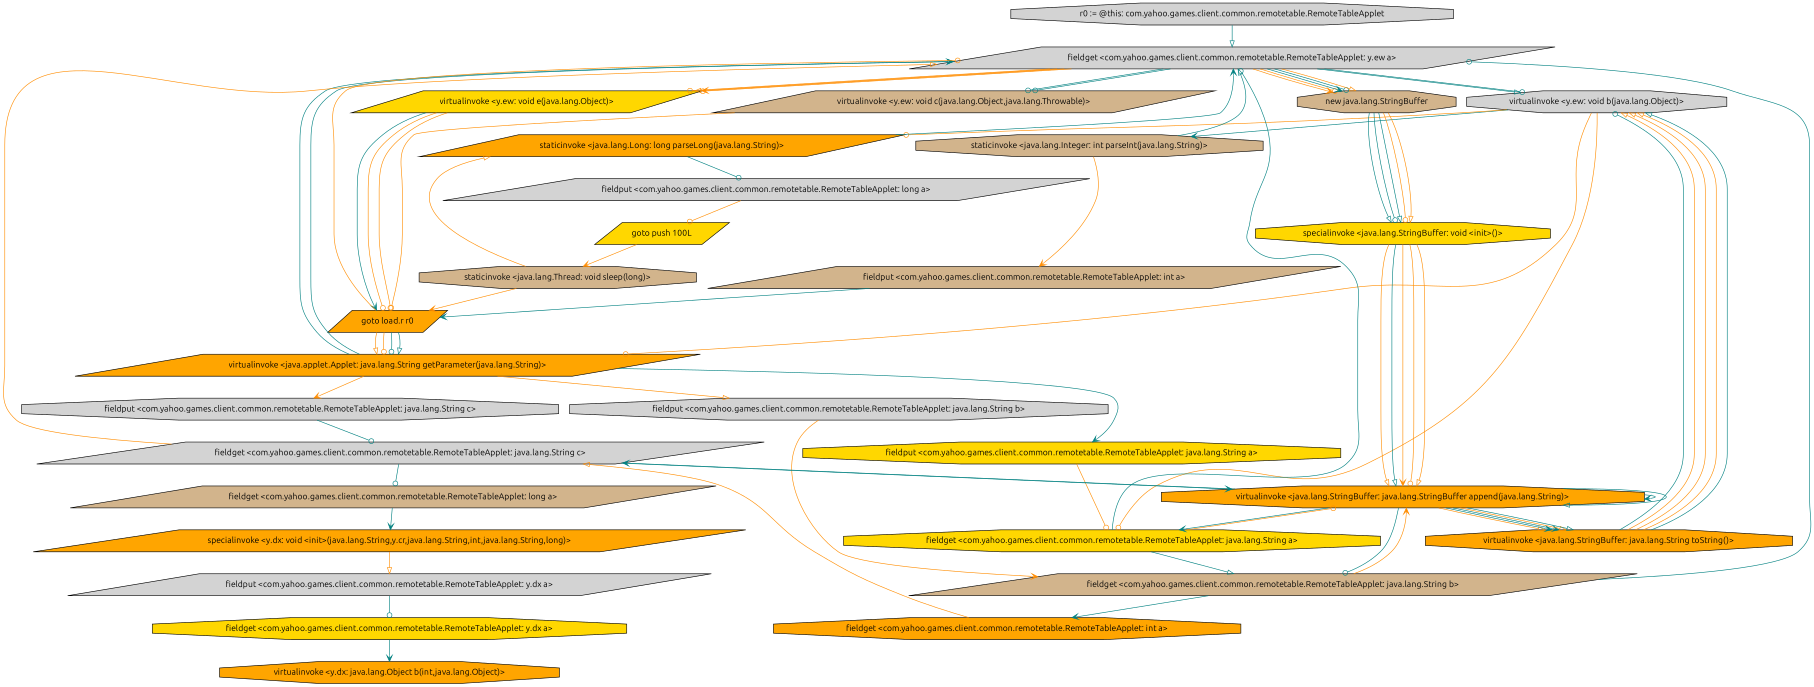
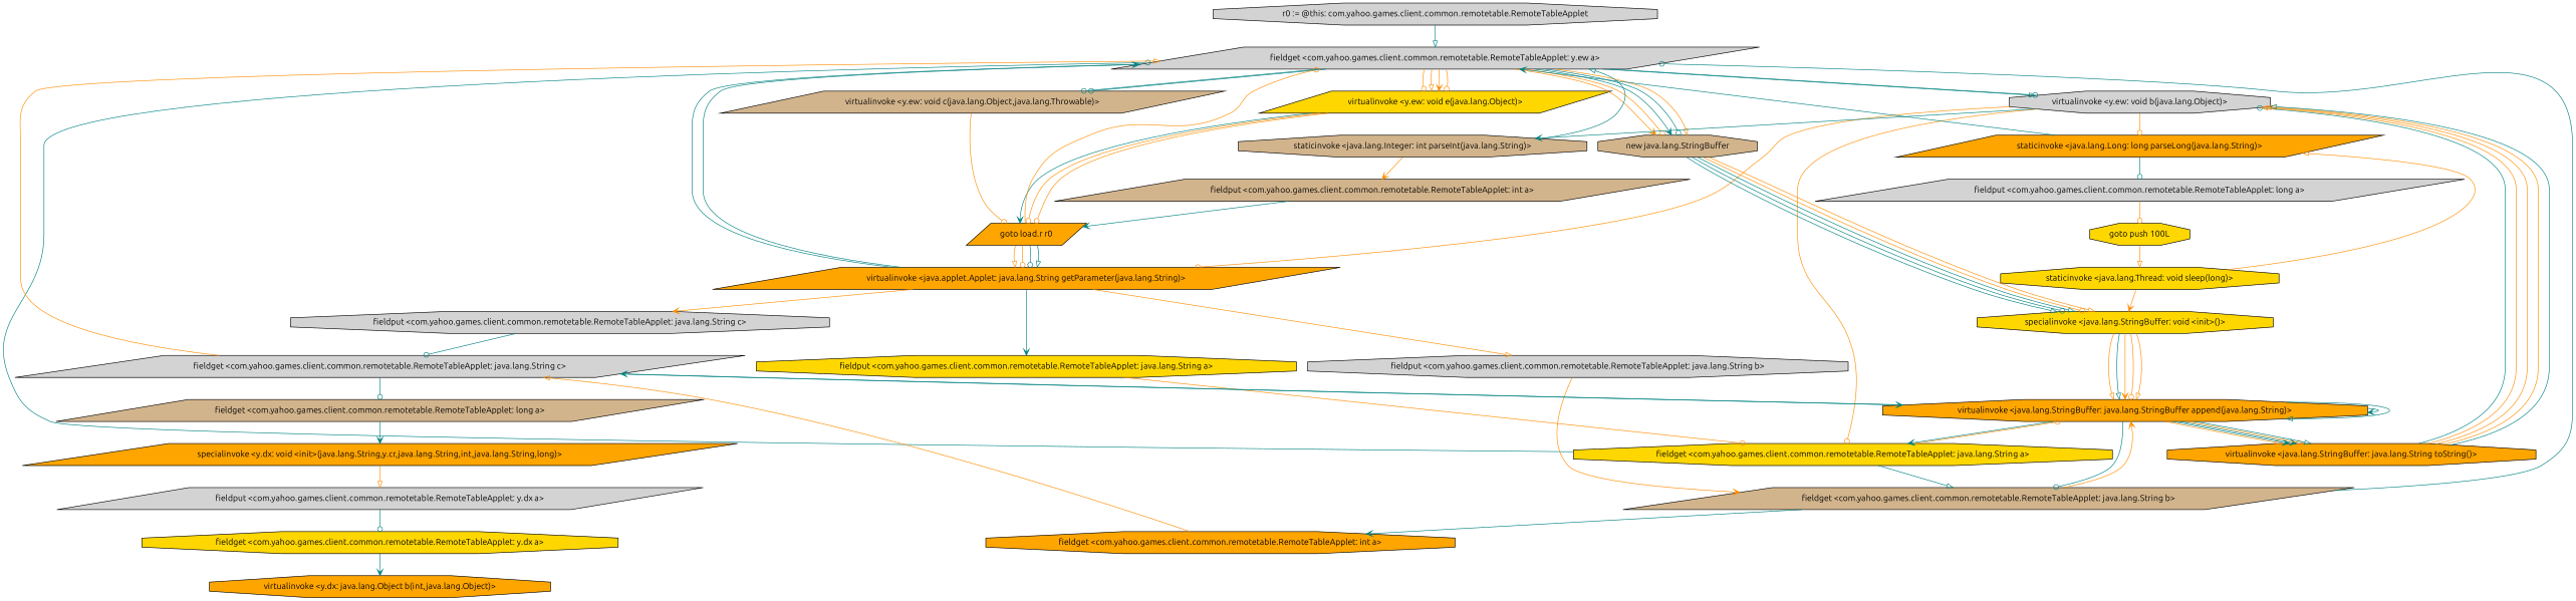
  digraph {
    fontname=Ubuntu
    node [fillcolor=lightgrey fontname=Ubuntu shape=octagon style=filled]
    edge [arrowhead=odot color=teal fontname=Ubuntu]
    "fieldget <com.yahoo.games.client.common.remotetable.RemoteTableApplet: y.ew a>" [shape=parallelogram]
    "r0 := @this: com.yahoo.games.client.common.remotetable.RemoteTableApplet"
    "virtualinvoke <y.ew: void b(java.lang.Object)>"
    "virtualinvoke <y.ew: void e(java.lang.Object)>" [fillcolor=gold shape=parallelogram]
    "new java.lang.StringBuffer" [fillcolor=tan]
    "virtualinvoke <y.ew: void c(java.lang.Object,java.lang.Throwable)>" [fillcolor=tan shape=parallelogram]
    "virtualinvoke <java.applet.Applet: java.lang.String getParameter(java.lang.String)>" [fillcolor=orange shape=parallelogram]
    "fieldget <com.yahoo.games.client.common.remotetable.RemoteTableApplet: java.lang.String a>" [fillcolor=gold]
    "staticinvoke <java.lang.Integer: int parseInt(java.lang.String)>" [fillcolor=tan]
    "staticinvoke <java.lang.Long: long parseLong(java.lang.String)>" [fillcolor=orange shape=parallelogram]
    "goto load.r r0" [fillcolor=orange shape=parallelogram]
    "specialinvoke <java.lang.StringBuffer: void <init>()>" [fillcolor=gold]
    "fieldput <com.yahoo.games.client.common.remotetable.RemoteTableApplet: java.lang.String a>" [fillcolor=gold]
    "fieldput <com.yahoo.games.client.common.remotetable.RemoteTableApplet: java.lang.String b>"
    "fieldput <com.yahoo.games.client.common.remotetable.RemoteTableApplet: java.lang.String c>"
    "fieldget <com.yahoo.games.client.common.remotetable.RemoteTableApplet: java.lang.String b>" [fillcolor=tan shape=parallelogram]
    "virtualinvoke <java.lang.StringBuffer: java.lang.StringBuffer append(java.lang.String)>" [fillcolor=orange]
    "fieldput <com.yahoo.games.client.common.remotetable.RemoteTableApplet: int a>" [fillcolor=tan shape=parallelogram]
    "fieldput <com.yahoo.games.client.common.remotetable.RemoteTableApplet: long a>" [shape=parallelogram]
    "fieldget <com.yahoo.games.client.common.remotetable.RemoteTableApplet: java.lang.String c>" [shape=parallelogram]
    "fieldget <com.yahoo.games.client.common.remotetable.RemoteTableApplet: int a>" [fillcolor=orange]
    "virtualinvoke <java.lang.StringBuffer: java.lang.String toString()>" [fillcolor=orange]
    "fieldget <com.yahoo.games.client.common.remotetable.RemoteTableApplet: long a>" [fillcolor=tan shape=parallelogram]
    "specialinvoke <y.dx: void <init>(java.lang.String,y.cr,java.lang.String,int,java.lang.String,long)>" [fillcolor=orange shape=parallelogram]
-   "goto push 100L" [fillcolor=gold shape=parallelogram]
-   "staticinvoke <java.lang.Thread: void sleep(long)>" [fillcolor=tan]
+   "goto push 100L" [fillcolor=gold]
+   "staticinvoke <java.lang.Thread: void sleep(long)>" [fillcolor=gold]
    "fieldput <com.yahoo.games.client.common.remotetable.RemoteTableApplet: y.dx a>" [shape=parallelogram]
    "fieldget <com.yahoo.games.client.common.remotetable.RemoteTableApplet: y.dx a>" [fillcolor=gold]
    "virtualinvoke <y.dx: java.lang.Object b(int,java.lang.Object)>" [fillcolor=orange]
    "fieldget <com.yahoo.games.client.common.remotetable.RemoteTableApplet: y.ew a>" -> "virtualinvoke <y.ew: void b(java.lang.Object)>" [arrowhead=onormal]
    "fieldget <com.yahoo.games.client.common.remotetable.RemoteTableApplet: y.ew a>" -> "virtualinvoke <y.ew: void b(java.lang.Object)>"
    "fieldget <com.yahoo.games.client.common.remotetable.RemoteTableApplet: y.ew a>" -> "virtualinvoke <y.ew: void e(java.lang.Object)>" [color=darkorange]
    "fieldget <com.yahoo.games.client.common.remotetable.RemoteTableApplet: y.ew a>" -> "virtualinvoke <y.ew: void e(java.lang.Object)>" [arrowhead=onormal color=darkorange]
    "fieldget <com.yahoo.games.client.common.remotetable.RemoteTableApplet: y.ew a>" -> "virtualinvoke <y.ew: void e(java.lang.Object)>" [arrowhead=vee color=darkorange]
    "fieldget <com.yahoo.games.client.common.remotetable.RemoteTableApplet: y.ew a>" -> "virtualinvoke <y.ew: void e(java.lang.Object)>" [color=darkorange]
    "fieldget <com.yahoo.games.client.common.remotetable.RemoteTableApplet: y.ew a>" -> "new java.lang.StringBuffer" [arrowhead=vee color=darkorange]
    "fieldget <com.yahoo.games.client.common.remotetable.RemoteTableApplet: y.ew a>" -> "new java.lang.StringBuffer" [color=darkorange]
    "fieldget <com.yahoo.games.client.common.remotetable.RemoteTableApplet: y.ew a>" -> "new java.lang.StringBuffer" [arrowhead=vee]
    "fieldget <com.yahoo.games.client.common.remotetable.RemoteTableApplet: y.ew a>" -> "new java.lang.StringBuffer"
    "fieldget <com.yahoo.games.client.common.remotetable.RemoteTableApplet: y.ew a>" -> "new java.lang.StringBuffer" [arrowhead=onormal color=darkorange]
    "fieldget <com.yahoo.games.client.common.remotetable.RemoteTableApplet: y.ew a>" -> "virtualinvoke <y.ew: void c(java.lang.Object,java.lang.Throwable)>"
    "fieldget <com.yahoo.games.client.common.remotetable.RemoteTableApplet: y.ew a>" -> "virtualinvoke <y.ew: void c(java.lang.Object,java.lang.Throwable)>"
    "r0 := @this: com.yahoo.games.client.common.remotetable.RemoteTableApplet" -> "fieldget <com.yahoo.games.client.common.remotetable.RemoteTableApplet: y.ew a>" [arrowhead=onormal]
    "virtualinvoke <y.ew: void b(java.lang.Object)>" -> "virtualinvoke <java.applet.Applet: java.lang.String getParameter(java.lang.String)>" [color=darkorange]
    "virtualinvoke <y.ew: void b(java.lang.Object)>" -> "fieldget <com.yahoo.games.client.common.remotetable.RemoteTableApplet: java.lang.String a>" [color=darkorange]
    "virtualinvoke <y.ew: void b(java.lang.Object)>" -> "staticinvoke <java.lang.Integer: int parseInt(java.lang.String)>" [arrowhead=vee]
    "virtualinvoke <y.ew: void b(java.lang.Object)>" -> "staticinvoke <java.lang.Long: long parseLong(java.lang.String)>" [color=darkorange]
    "virtualinvoke <y.ew: void e(java.lang.Object)>" -> "goto load.r r0" [arrowhead=vee]
    "virtualinvoke <y.ew: void e(java.lang.Object)>" -> "goto load.r r0" [color=darkorange]
    "virtualinvoke <y.ew: void e(java.lang.Object)>" -> "goto load.r r0" [color=darkorange]
    "new java.lang.StringBuffer" -> "specialinvoke <java.lang.StringBuffer: void <init>()>" [arrowhead=onormal]
    "new java.lang.StringBuffer" -> "specialinvoke <java.lang.StringBuffer: void <init>()>"
    "new java.lang.StringBuffer" -> "specialinvoke <java.lang.StringBuffer: void <init>()>" [arrowhead=onormal]
    "new java.lang.StringBuffer" -> "specialinvoke <java.lang.StringBuffer: void <init>()>" [color=darkorange]
    "new java.lang.StringBuffer" -> "specialinvoke <java.lang.StringBuffer: void <init>()>" [arrowhead=onormal color=darkorange]
    "virtualinvoke <y.ew: void c(java.lang.Object,java.lang.Throwable)>" -> "goto load.r r0" [color=darkorange]
    "virtualinvoke <java.applet.Applet: java.lang.String getParameter(java.lang.String)>" -> "fieldget <com.yahoo.games.client.common.remotetable.RemoteTableApplet: y.ew a>" [arrowhead=onormal]
    "virtualinvoke <java.applet.Applet: java.lang.String getParameter(java.lang.String)>" -> "fieldget <com.yahoo.games.client.common.remotetable.RemoteTableApplet: y.ew a>" [arrowhead=vee]
    "virtualinvoke <java.applet.Applet: java.lang.String getParameter(java.lang.String)>" -> "fieldput <com.yahoo.games.client.common.remotetable.RemoteTableApplet: java.lang.String a>" [arrowhead=vee]
    "virtualinvoke <java.applet.Applet: java.lang.String getParameter(java.lang.String)>" -> "fieldput <com.yahoo.games.client.common.remotetable.RemoteTableApplet: java.lang.String b>" [arrowhead=onormal color=darkorange]
    "virtualinvoke <java.applet.Applet: java.lang.String getParameter(java.lang.String)>" -> "fieldput <com.yahoo.games.client.common.remotetable.RemoteTableApplet: java.lang.String c>" [arrowhead=vee color=darkorange]
    "fieldget <com.yahoo.games.client.common.remotetable.RemoteTableApplet: java.lang.String a>" -> "fieldget <com.yahoo.games.client.common.remotetable.RemoteTableApplet: y.ew a>"
    "fieldget <com.yahoo.games.client.common.remotetable.RemoteTableApplet: java.lang.String a>" -> "fieldget <com.yahoo.games.client.common.remotetable.RemoteTableApplet: java.lang.String b>" [arrowhead=onormal]
    "fieldget <com.yahoo.games.client.common.remotetable.RemoteTableApplet: java.lang.String a>" -> "virtualinvoke <java.lang.StringBuffer: java.lang.StringBuffer append(java.lang.String)>" [color=darkorange]
    "staticinvoke <java.lang.Integer: int parseInt(java.lang.String)>" -> "fieldget <com.yahoo.games.client.common.remotetable.RemoteTableApplet: y.ew a>" [arrowhead=onormal]
    "staticinvoke <java.lang.Integer: int parseInt(java.lang.String)>" -> "fieldput <com.yahoo.games.client.common.remotetable.RemoteTableApplet: int a>" [arrowhead=vee color=darkorange]
    "staticinvoke <java.lang.Long: long parseLong(java.lang.String)>" -> "fieldget <com.yahoo.games.client.common.remotetable.RemoteTableApplet: y.ew a>" [arrowhead=vee]
    "staticinvoke <java.lang.Long: long parseLong(java.lang.String)>" -> "fieldput <com.yahoo.games.client.common.remotetable.RemoteTableApplet: long a>"
    "goto load.r r0" -> "fieldget <com.yahoo.games.client.common.remotetable.RemoteTableApplet: y.ew a>" [color=darkorange]
    "goto load.r r0" -> "virtualinvoke <java.applet.Applet: java.lang.String getParameter(java.lang.String)>" [arrowhead=onormal color=darkorange]
    "goto load.r r0" -> "virtualinvoke <java.applet.Applet: java.lang.String getParameter(java.lang.String)>" [color=darkorange]
    "goto load.r r0" -> "virtualinvoke <java.applet.Applet: java.lang.String getParameter(java.lang.String)>"
    "goto load.r r0" -> "virtualinvoke <java.applet.Applet: java.lang.String getParameter(java.lang.String)>" [arrowhead=onormal]
    "specialinvoke <java.lang.StringBuffer: void <init>()>" -> "virtualinvoke <java.lang.StringBuffer: java.lang.StringBuffer append(java.lang.String)>" [arrowhead=onormal color=darkorange]
    "specialinvoke <java.lang.StringBuffer: void <init>()>" -> "virtualinvoke <java.lang.StringBuffer: java.lang.StringBuffer append(java.lang.String)>" [arrowhead=onormal]
    "specialinvoke <java.lang.StringBuffer: void <init>()>" -> "virtualinvoke <java.lang.StringBuffer: java.lang.StringBuffer append(java.lang.String)>" [arrowhead=vee color=darkorange]
    "specialinvoke <java.lang.StringBuffer: void <init>()>" -> "virtualinvoke <java.lang.StringBuffer: java.lang.StringBuffer append(java.lang.String)>" [color=darkorange]
    "specialinvoke <java.lang.StringBuffer: void <init>()>" -> "virtualinvoke <java.lang.StringBuffer: java.lang.StringBuffer append(java.lang.String)>" [arrowhead=onormal color=darkorange]
    "fieldput <com.yahoo.games.client.common.remotetable.RemoteTableApplet: java.lang.String a>" -> "fieldget <com.yahoo.games.client.common.remotetable.RemoteTableApplet: java.lang.String a>" [color=darkorange]
    "fieldput <com.yahoo.games.client.common.remotetable.RemoteTableApplet: java.lang.String b>" -> "fieldget <com.yahoo.games.client.common.remotetable.RemoteTableApplet: java.lang.String b>" [arrowhead=vee color=darkorange]
    "fieldput <com.yahoo.games.client.common.remotetable.RemoteTableApplet: java.lang.String c>" -> "fieldget <com.yahoo.games.client.common.remotetable.RemoteTableApplet: java.lang.String c>"
    "fieldget <com.yahoo.games.client.common.remotetable.RemoteTableApplet: java.lang.String b>" -> "fieldget <com.yahoo.games.client.common.remotetable.RemoteTableApplet: y.ew a>"
    "fieldget <com.yahoo.games.client.common.remotetable.RemoteTableApplet: java.lang.String b>" -> "virtualinvoke <java.lang.StringBuffer: java.lang.StringBuffer append(java.lang.String)>" [arrowhead=vee color=darkorange]
    "fieldget <com.yahoo.games.client.common.remotetable.RemoteTableApplet: java.lang.String b>" -> "fieldget <com.yahoo.games.client.common.remotetable.RemoteTableApplet: int a>" [arrowhead=vee]
    "virtualinvoke <java.lang.StringBuffer: java.lang.StringBuffer append(java.lang.String)>" -> "fieldget <com.yahoo.games.client.common.remotetable.RemoteTableApplet: java.lang.String a>" [arrowhead=vee]
    "virtualinvoke <java.lang.StringBuffer: java.lang.StringBuffer append(java.lang.String)>" -> "fieldget <com.yahoo.games.client.common.remotetable.RemoteTableApplet: java.lang.String b>"
    "virtualinvoke <java.lang.StringBuffer: java.lang.StringBuffer append(java.lang.String)>" -> "virtualinvoke <java.lang.StringBuffer: java.lang.StringBuffer append(java.lang.String)>" [arrowhead=vee]
    "virtualinvoke <java.lang.StringBuffer: java.lang.StringBuffer append(java.lang.String)>" -> "virtualinvoke <java.lang.StringBuffer: java.lang.StringBuffer append(java.lang.String)>" [arrowhead=onormal]
    "virtualinvoke <java.lang.StringBuffer: java.lang.StringBuffer append(java.lang.String)>" -> "fieldget <com.yahoo.games.client.common.remotetable.RemoteTableApplet: java.lang.String c>" [arrowhead=vee]
    "virtualinvoke <java.lang.StringBuffer: java.lang.StringBuffer append(java.lang.String)>" -> "virtualinvoke <java.lang.StringBuffer: java.lang.String toString()>" [arrowhead=onormal color=darkorange]
    "virtualinvoke <java.lang.StringBuffer: java.lang.StringBuffer append(java.lang.String)>" -> "virtualinvoke <java.lang.StringBuffer: java.lang.String toString()>" [arrowhead=vee]
    "virtualinvoke <java.lang.StringBuffer: java.lang.StringBuffer append(java.lang.String)>" -> "virtualinvoke <java.lang.StringBuffer: java.lang.String toString()>" [arrowhead=vee]
    "virtualinvoke <java.lang.StringBuffer: java.lang.StringBuffer append(java.lang.String)>" -> "virtualinvoke <java.lang.StringBuffer: java.lang.String toString()>" [arrowhead=onormal color=darkorange]
    "virtualinvoke <java.lang.StringBuffer: java.lang.StringBuffer append(java.lang.String)>" -> "virtualinvoke <java.lang.StringBuffer: java.lang.String toString()>" [arrowhead=onormal]
    "fieldput <com.yahoo.games.client.common.remotetable.RemoteTableApplet: int a>" -> "goto load.r r0" [arrowhead=vee]
    "fieldput <com.yahoo.games.client.common.remotetable.RemoteTableApplet: long a>" -> "goto push 100L" [color=darkorange]
    "fieldget <com.yahoo.games.client.common.remotetable.RemoteTableApplet: java.lang.String c>" -> "fieldget <com.yahoo.games.client.common.remotetable.RemoteTableApplet: y.ew a>" [arrowhead=onormal color=darkorange]
    "fieldget <com.yahoo.games.client.common.remotetable.RemoteTableApplet: java.lang.String c>" -> "virtualinvoke <java.lang.StringBuffer: java.lang.StringBuffer append(java.lang.String)>" [arrowhead=vee]
    "fieldget <com.yahoo.games.client.common.remotetable.RemoteTableApplet: java.lang.String c>" -> "fieldget <com.yahoo.games.client.common.remotetable.RemoteTableApplet: long a>"
    "fieldget <com.yahoo.games.client.common.remotetable.RemoteTableApplet: int a>" -> "fieldget <com.yahoo.games.client.common.remotetable.RemoteTableApplet: java.lang.String c>" [arrowhead=onormal color=darkorange]
    "virtualinvoke <java.lang.StringBuffer: java.lang.String toString()>" -> "virtualinvoke <y.ew: void b(java.lang.Object)>"
    "virtualinvoke <java.lang.StringBuffer: java.lang.String toString()>" -> "virtualinvoke <y.ew: void b(java.lang.Object)>" [arrowhead=onormal color=darkorange]
    "virtualinvoke <java.lang.StringBuffer: java.lang.String toString()>" -> "virtualinvoke <y.ew: void b(java.lang.Object)>" [arrowhead=onormal color=darkorange]
    "virtualinvoke <java.lang.StringBuffer: java.lang.String toString()>" -> "virtualinvoke <y.ew: void b(java.lang.Object)>" [arrowhead=onormal color=darkorange]
    "virtualinvoke <java.lang.StringBuffer: java.lang.String toString()>" -> "virtualinvoke <y.ew: void b(java.lang.Object)>" [arrowhead=onormal]
    "fieldget <com.yahoo.games.client.common.remotetable.RemoteTableApplet: long a>" -> "specialinvoke <y.dx: void <init>(java.lang.String,y.cr,java.lang.String,int,java.lang.String,long)>" [arrowhead=vee]
    "specialinvoke <y.dx: void <init>(java.lang.String,y.cr,java.lang.String,int,java.lang.String,long)>" -> "fieldput <com.yahoo.games.client.common.remotetable.RemoteTableApplet: y.dx a>" [arrowhead=onormal color=darkorange]
-   "goto push 100L" -> "staticinvoke <java.lang.Thread: void sleep(long)>" [arrowhead=vee color=darkorange]
+   "goto push 100L" -> "staticinvoke <java.lang.Thread: void sleep(long)>" [arrowhead=onormal color=darkorange]
    "staticinvoke <java.lang.Thread: void sleep(long)>" -> "staticinvoke <java.lang.Long: long parseLong(java.lang.String)>" [arrowhead=onormal color=darkorange]
-   "staticinvoke <java.lang.Thread: void sleep(long)>" -> "goto load.r r0" [arrowhead=vee color=darkorange]
+   "staticinvoke <java.lang.Thread: void sleep(long)>" -> "specialinvoke <java.lang.StringBuffer: void <init>()>" [arrowhead=vee color=darkorange]
    "fieldput <com.yahoo.games.client.common.remotetable.RemoteTableApplet: y.dx a>" -> "fieldget <com.yahoo.games.client.common.remotetable.RemoteTableApplet: y.dx a>"
    "fieldget <com.yahoo.games.client.common.remotetable.RemoteTableApplet: y.dx a>" -> "virtualinvoke <y.dx: java.lang.Object b(int,java.lang.Object)>" [arrowhead=vee]
  }
